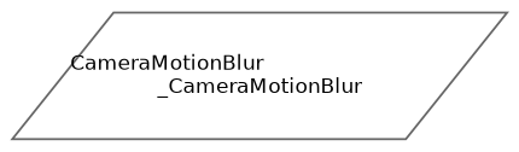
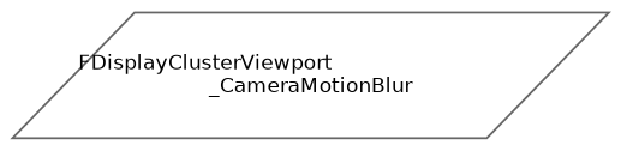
  digraph {
    rankdir=LR
-   n1 [color=grey40 fillcolor=white fontname=Helvetica fontsize=10 height=0.2 label="CameraMotionBlur\l_CameraMotionBlur" shape=parallelogram style=filled width=0.4]
+   n1 [color=grey40 fillcolor=white fontname=Helvetica fontsize=10 height=0.2 label="FDisplayClusterViewport\l_CameraMotionBlur" shape=parallelogram style=filled width=0.4]
  }
